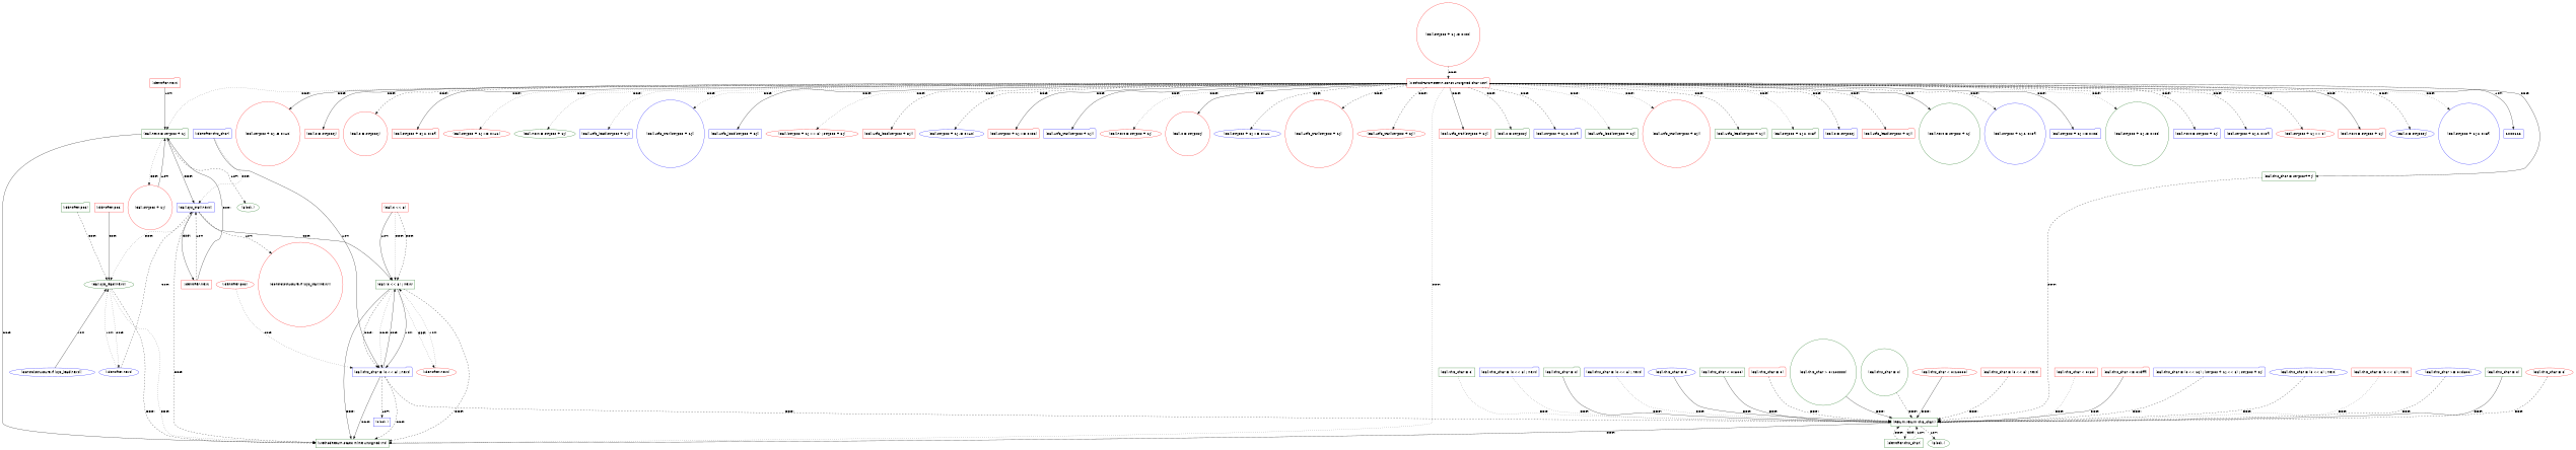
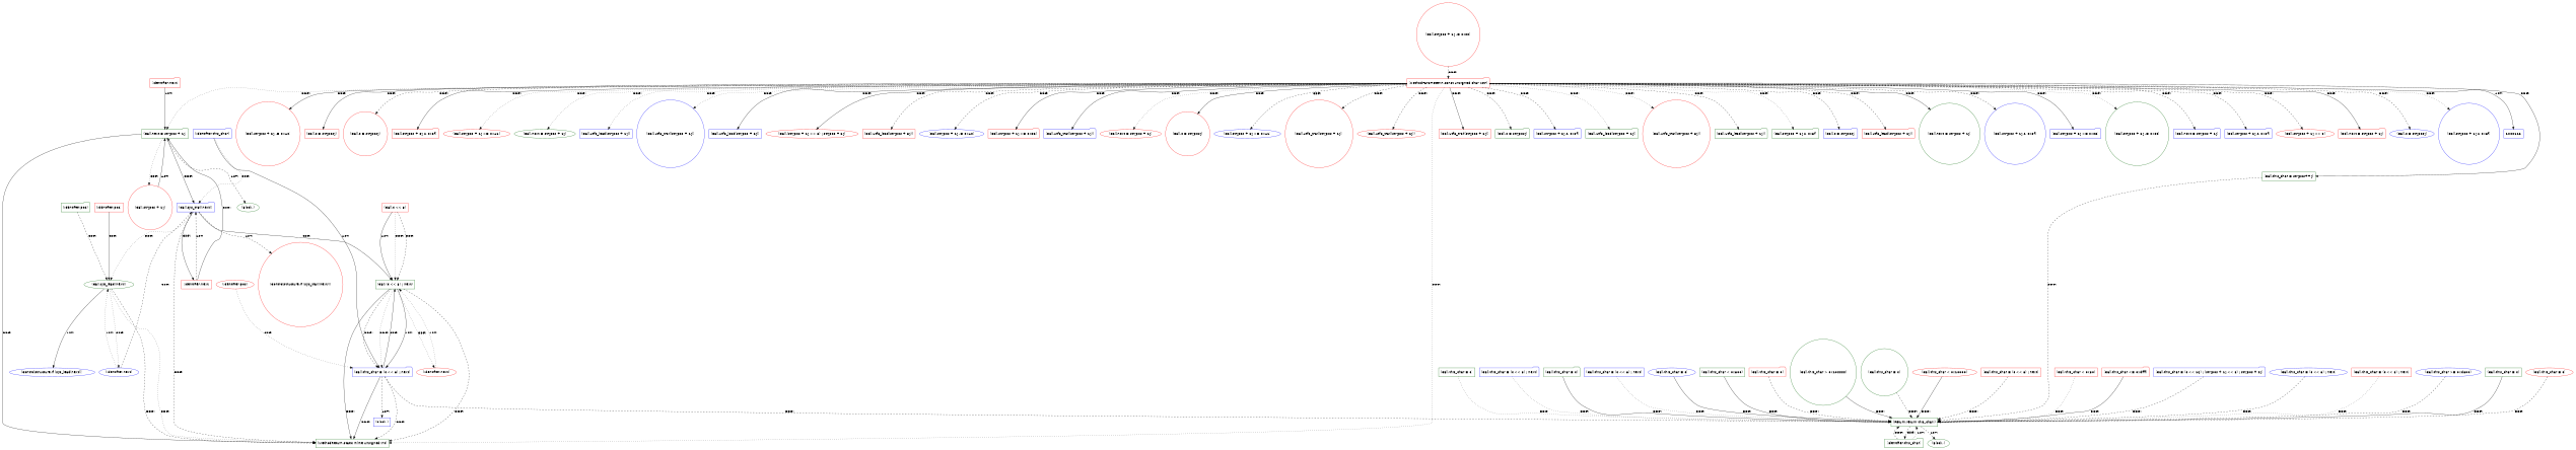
  digraph {
    fontname="DejaVu Sans"
    node [color=red fontname="DejaVu Sans" shape=folder]
    edge [fontname="DejaVu Sans" style=dashed]
    n1 [color=darkgreen label="(Call,next = str[pos + 1])"]
    n2 [color=blue label="(Call,sjis_trail(next))"]
    n3 [color=darkgreen label="(Block,)" shape=ellipse]
    n4 [color=darkgreen label="(MethodReturn,static inline unsigned int)" shape=box]
    n5 [label="(Call,str[pos + 1])" shape=circle]
    n6 [color=darkgreen label="(Call,(c << 8) | next)" shape=box]
    n7 [color=darkgreen label="(Call,sjis_lead(next))" shape=ellipse]
    n8 [label="(Identifier,next)" shape=box]
    n9 [label="(ControlStructure,if (sjis_trail(next)))" shape=circle]
    n10 [label="(MethodParameterIn,const unsigned char *str)"]
    n11 [label="(Call,str[pos + 2] != 0xA0)" shape=circle]
    n12 [label="(Call,c = str[pos])" shape=box]
    n13 [color=darkgreen label="(Call,this_char = str[pos++])" shape=box]
    n14 [label="(Call,c = str[pos])" shape=circle]
    n15 [label="(Call,str[pos + 3] & 0x3f)"]
    n16 [label="(Call,str[pos + 1] >= 0xA1)" shape=ellipse]
    n17 [color=darkgreen label="(Call,next = str[pos + 1])" shape=ellipse]
    n18 [color=blue label="(Call,utf8_lead(str[pos + 1]))" shape=box]
    n19 [color=blue label="(Call,utf8_trail(str[pos + 1]))" shape=circle]
    n20 [color=blue label="(Call,utf8_lead(str[pos + 2]))" shape=box]
    n21 [label="(Call,(str[pos + 1] << 8) | str[pos + 2])" shape=ellipse]
    n22 [label="(Call,utf8_lead(str[pos + 3]))" shape=box]
    n23 [color=blue label="(Call,str[pos + 1] != 0xA0)" shape=ellipse]
    n24 [label="(Call,str[pos + 1] <= 0xFE)"]
    n25 [color=blue label="(Call,utf8_trail(str[pos + 1]))"]
    n26 [label="(Call,next = str[pos + 1])" shape=ellipse]
    n27 [label="(Call,c = str[pos])" shape=circle]
    n28 [color=blue label="(Call,str[pos + 2] >= 0xA1)" shape=ellipse]
    n29 [label="(Call,utf8_trail(str[pos + 1]))" shape=circle]
    n30 [label="(Call,utf8_trail(str[pos + 2]))" shape=ellipse]
    n31 [label="(Call,utf8_trail(str[pos + 2]))" shape=box]
    n32 [color=darkgreen label="(Call,c = str[pos])"]
    n33 [color=blue label="(Call,str[pos + 2] & 0x3f)"]
    n34 [color=darkgreen label="(Call,utf8_lead(str[pos + 1]))"]
    n35 [label="(Call,utf8_trail(str[pos + 3]))" shape=circle]
    n36 [color=darkgreen label="(Call,utf8_lead(str[pos + 1]))"]
    n37 [color=darkgreen label="(Call,str[pos + 1] & 0x3f)"]
    n38 [color=blue label="(Call,c = str[pos])"]
    n39 [label="(Call,utf8_lead(str[pos + 2]))"]
    n40 [color=darkgreen label="(Call,next = str[pos + 1])" shape=circle]
    n41 [color=blue label="(Call,str[pos + 1] & 0x3f)" shape=circle]
    n42 [color=blue label="(Call,str[pos + 2] <= 0xFE)"]
    n43 [color=darkgreen label="(Call,str[pos + 2] != 0xFF)" shape=circle]
    n44 [color=blue label="(Call,next = str[pos + 1])"]
    n45 [color=blue label="(Call,str[pos + 2] & 0x3f)"]
    n46 [label="(Call,str[pos + 1] << 8)" shape=ellipse]
    n47 [label="(Call,next = str[pos + 1])"]
    n48 [color=blue label="(Call,c = str[pos])" shape=ellipse]
    n49 [color=blue label="(Call,str[pos + 1] & 0x3f)" shape=circle]
    1000112 [color=blue shape=box]
    n51 [color=darkgreen label="(Return,return this_char;)" shape=box]
    n52 [label="(Call,str[pos + 1] != 0xFF)" shape=circle]
    n53 [color=blue label="(Call,this_char = (c << 8) | next)"]
    n54 [label="(Identifier,next)" shape=ellipse]
    n55 [color=blue label="(ControlStructure,if (sjis_lead(next)))" shape=ellipse]
    n56 [color=blue label="(Identifier,next)" shape=ellipse]
    n57 [color=blue label="(Block,)" shape=box]
    n58 [color=darkgreen label="(Block,)" shape=ellipse]
    n59 [color=darkgreen label="(Identifier,this_char)"]
    n60 [color=darkgreen label="(Call,this_char = c)"]
    n61 [color=blue label="(Call,this_char = (c << 8) | next)" shape=box]
    n62 [color=blue label="(Call,this_char = c)" shape=ellipse]
    n63 [label="(Identifier,next)"]
    n64 [color=blue label="(Identifier,this_char)"]
    n65 [color=darkgreen label="(Call,this_char < 0x800)" shape=box]
    n66 [label="(Call,this_char = 0)"]
    n67 [label="(Identifier,pos)" shape=ellipse]
    n68 [color=darkgreen label="(Call,this_char > 0x10FFFF)" shape=circle]
    n69 [color=darkgreen label="(Call,this_char = c)" shape=circle]
    n70 [label="(Call,c << 8)" shape=box]
    n71 [label="(Call,this_char < 0x10000)" shape=ellipse]
    n72 [label="(Call,this_char = (c << 8) | next)" shape=box]
    n73 [label="(Identifier,pos)" shape=box]
    n74 [label="(Call,this_char < 0x80)" shape=box]
    n75 [label="(Call,this_char <= 0xdfff)"]
    n76 [color=blue label="(Call,this_char = (c << 16) | (str[pos + 1] << 8) | str[pos + 2])"]
    n77 [color=blue label="(Call,this_char = (c << 8) | next)" shape=ellipse]
    n78 [label="(Call,this_char = (c << 8) | next)" shape=box]
    n79 [color=blue label="(Call,this_char >= 0xd800)" shape=ellipse]
    n80 [color=darkgreen label="(Call,this_char = c)" shape=box]
    n81 [label="(Call,this_char = c)" shape=ellipse]
    n82 [color=darkgreen label="(Call,this_char = c)" shape=box]
    n83 [color=darkgreen label="(Identifier,pos)"]
    n84 [color=blue label="(Call,this_char = (c << 8) | next)"]
    n1 -> n2 [label="DDG: " style=solid]
    n1 -> n3 [label="AST: "]
    n1 -> n4 [label="DDG: " style=solid]
    n1 -> n5 [label="CFG: " style=dotted]
    n2 -> n4 [label="DDG: "]
    n2 -> n6 [label="CFG: " style=solid]
    n2 -> n7 [label="DDG: " style=dotted]
    n2 -> n8 [label="CFG: " style=solid]
    n2 -> n9 [label="AST: "]
    n5 -> n1 [label="AST: " style=solid]
    n6 -> n4 [label="DDG: " style=solid]
    n6 -> n4 [label="DDG: "]
    n6 -> n53 [label="AST: " style=solid]
    n6 -> n53 [label="DDG: "]
    n6 -> n53 [label="DDG: " style=dotted]
    n6 -> n54 [label="CFG: " style=dotted]
    n7 -> n4 [label="DDG: " style=dotted]
    n7 -> n4 [label="DDG: "]
-   n55 -> n7 [label="AST: " style=solid]
+   n7 -> n55 [label="AST: " style=solid]
    n7 -> n56 [label="CFG: " style=dotted]
    n8 -> n1 [label="CFG: " style=solid]
    n8 -> n2 [label="AST: "]
    n10 -> n1 [label="DDG: " style=dotted]
    n10 -> n4 [label="DDG: " style=dotted]
    n10 -> n11 [label="DDG: " style=solid]
    n10 -> n12 [label="DDG: " style=solid]
    n10 -> n13 [label="DDG: " style=solid]
    n10 -> n14 [label="DDG: "]
    n10 -> n15 [label="DDG: " style=solid]
    n10 -> n16 [label="DDG: " style=dotted]
    n10 -> n17 [label="DDG: " style=dotted]
    n10 -> n18 [label="DDG: " style=dotted]
    n10 -> n19 [label="DDG: " style=dotted]
    n10 -> n20 [label="DDG: " style=solid]
-   n10 -> n21 [label="DDG: " style=dotted]
+   n10 -> n21 [label="DDG: " style=solid]
    n10 -> n22 [label="DDG: "]
    n10 -> n23 [label="DDG: "]
    n10 -> n24 [label="DDG: " style=solid]
    n10 -> n25 [label="DDG: " style=solid]
    n10 -> n26 [label="DDG: " style=dotted]
    n10 -> n27 [label="DDG: " style=solid]
    n10 -> n28 [label="CFG: "]
    n10 -> n29 [label="DDG: "]
    n10 -> n30 [label="DDG: "]
    n10 -> n31 [label="DDG: " style=solid]
    n10 -> n32 [label="DDG: "]
    n10 -> n33 [label="DDG: "]
    n10 -> n34 [label="DDG: " style=dotted]
    n10 -> n35 [label="DDG: " style=dotted]
    n10 -> n36 [label="DDG: "]
    n10 -> n37 [label="DDG: " style=dotted]
    n10 -> n38 [label="DDG: "]
    n10 -> n39 [label="DDG: "]
    n10 -> n40 [label="DDG: " style=solid]
    n10 -> n41 [label="DDG: "]
    n10 -> n42 [label="DDG: " style=solid]
    n10 -> n43 [label="DDG: " style=dotted]
    n10 -> n44 [label="DDG: "]
    n10 -> n45 [label="DDG: "]
    n10 -> n46 [label="DDG: "]
    n10 -> n47 [label="DDG: " style=solid]
    n10 -> n48 [label="DDG: "]
    n10 -> n49 [label="DDG: " style=dotted]
    n10 -> 1000112 [label="AST: " style=solid]
    n13 -> n51 [label="DDG: "]
-   n51 -> n4 [label="DDG: " style=solid]
    n51 -> n58 [label="AST: "]
    n51 -> n59 [label="CFG: "]
    n52 -> n10 [label="DDG: "]
    n53 -> n4 [label="DDG: " style=solid]
    n53 -> n4 [label="DDG: "]
    n53 -> n6 [label="CFG: " style=solid]
    n53 -> n51 [label="DDG: "]
    n53 -> n57 [label="AST: "]
    n54 -> n6 [label="AST: " style=dotted]
    n56 -> n2 [label="CFG: "]
    n56 -> n7 [label="AST: " style=dotted]
    n59 -> n51 [label="AST: " style=dotted]
    n59 -> n51 [label="DDG: "]
    n60 -> n51 [label="DDG: " style=solid]
    n61 -> n51 [label="DDG: " style=dotted]
    n62 -> n51 [label="DDG: " style=solid]
    n63 -> n1 [label="AST: " style=solid]
    n64 -> n2 [label="CFG: " style=dotted]
    n64 -> n53 [label="AST: " style=solid]
    n65 -> n51 [label="DDG: " style=solid]
    n66 -> n51 [label="DDG: "]
    n67 -> n53 [label="CFG: " style=dotted]
    n68 -> n51 [label="DDG: " style=solid]
    n69 -> n51 [label="DDG: "]
    n70 -> n6 [label="AST: " style=solid]
    n70 -> n6 [label="DDG: " style=dotted]
    n70 -> n6 [label="DDG: "]
    n71 -> n51 [label="DDG: " style=solid]
    n72 -> n51 [label="DDG: "]
    n73 -> n7 [label="CFG: " style=solid]
    n74 -> n51 [label="DDG: " style=dotted]
    n75 -> n51 [label="DDG: " style=solid]
    n76 -> n51 [label="DDG: "]
    n77 -> n51 [label="DDG: "]
    n78 -> n51 [label="DDG: " style=dotted]
    n79 -> n51 [label="DDG: "]
    n80 -> n51 [label="DDG: " style=solid]
    n81 -> n51 [label="DDG: "]
    n82 -> n51 [label="DDG: " style=dotted]
    n83 -> n7 [label="CFG: "]
    n84 -> n51 [label="DDG: " style=dotted]
  }
